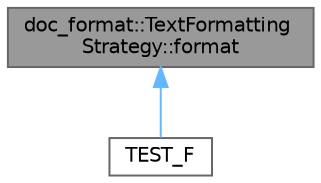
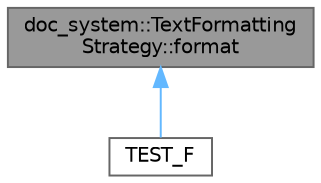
  digraph {
    rankdir=TB
    node [fontname=Helvetica fontsize=10 shape=box style=filled]
-   n1 [color=gray40 fillcolor=grey60 fontcolor=black height=0.2 label="doc_format::TextFormatting\lStrategy::format" width=0.4]
+   n1 [color=gray40 fillcolor=grey60 fontcolor=black height=0.2 label="doc_system::TextFormatting\lStrategy::format" width=0.4]
    n2 [color=grey40 fillcolor=white height=0.2 label=TEST_F width=0.4]
    n1 -> n2 [color=steelblue1 dir=back fontname=Helvetica fontsize=10 labelfontname=Helvetica labelfontsize=10 style=solid]
  }
